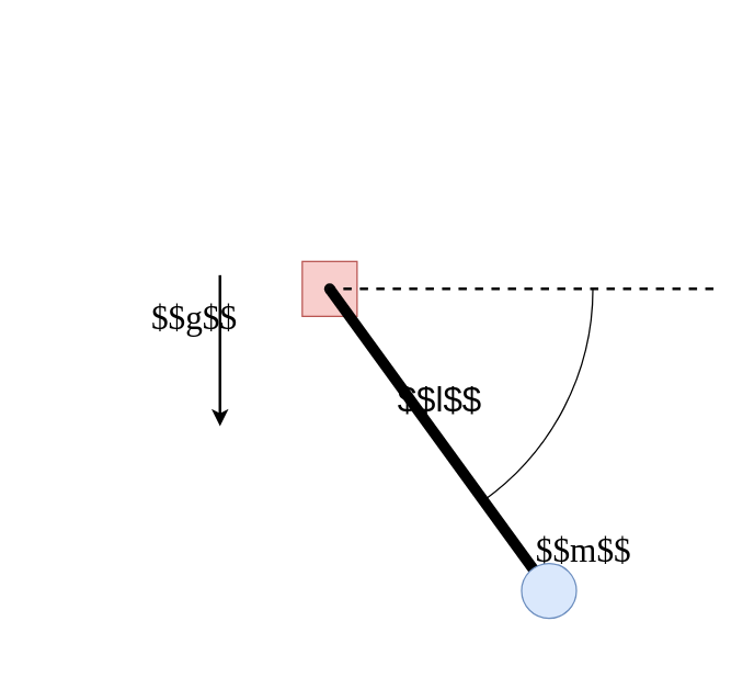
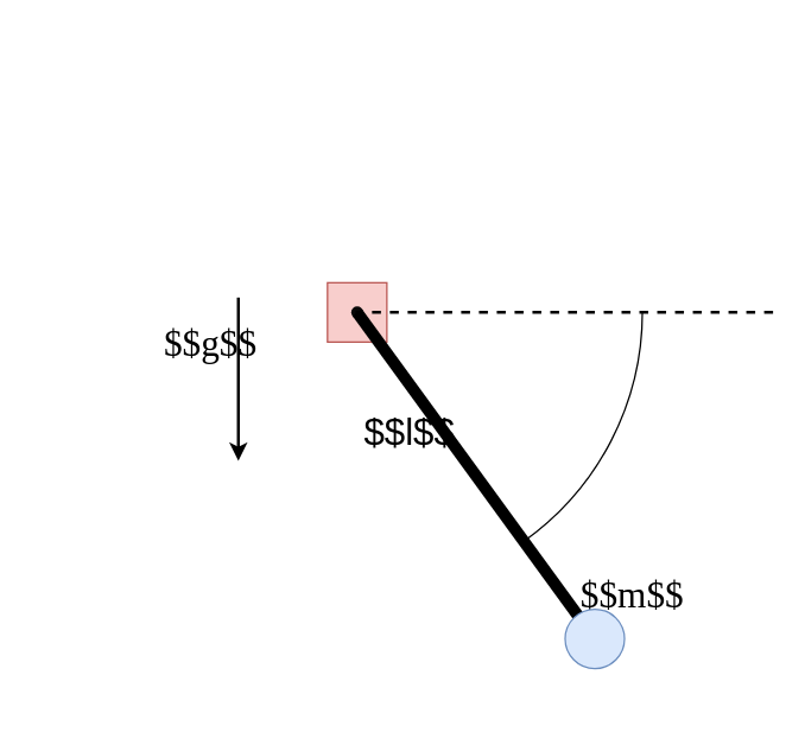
  <mxCell id="0" />
  <mxCell id="1" parent="0" />
  <mxCell id="2" value="" style="whiteSpace=wrap;html=1;fillColor=none;strokeColor=none;rounded=0;" parent="1" vertex="1"><mxGeometry x="20" y="160" width="440" height="320" as="geometry" /></mxCell>
  <mxCell id="3" value="" style="whiteSpace=wrap;html=1;aspect=fixed;fillColor=#f8cecc;strokeColor=#b85450;" parent="1" vertex="1"><mxGeometry x="220" y="190" width="40" height="40" as="geometry" /></mxCell>
  <mxCell id="4" value="" style="verticalLabelPosition=bottom;verticalAlign=top;html=1;shape=mxgraph.basic.arc;startAngle=0.25;endAngle=0.401;aspect=fixed;flipH=0;" parent="1" vertex="1"><mxGeometry x="49" y="20" width="383" height="380" as="geometry" /></mxCell>
- <mxCell id="5" value="&lt;font style=&quot;font-size: 25px&quot;&gt;$$l$$&lt;/font&gt;" style="text;html=1;align=center;verticalAlign=middle;resizable=0;points=[];autosize=1;" parent="4" vertex="1"><mxGeometry x="231" y="260" width="80" height="20" as="geometry" /></mxCell>
+ <mxCell id="5" value="&lt;font style=&quot;font-size: 25px&quot;&gt;$$l$$&lt;/font&gt;" style="text;html=1;align=center;verticalAlign=middle;resizable=0;points=[];autosize=1;" parent="4" vertex="1"><mxGeometry x="186" y="260" width="80" height="20" as="geometry" /></mxCell>
  <mxCell id="6" value="" style="endArrow=classic;html=1;strokeColor=#000000;strokeWidth=2;fillColor=#00FF00;gradientColor=none;" parent="1" edge="1"><mxGeometry width="50" height="50" relative="1" as="geometry"><mxPoint x="160" y="200" as="sourcePoint" /><mxPoint x="160" y="310" as="targetPoint" /></mxGeometry></mxCell>
  <mxCell id="7" value="&lt;font style=&quot;font-size: 25px&quot; face=&quot;Cambria Math&quot;&gt;$$g$$&lt;br&gt;&lt;/font&gt;" style="edgeLabel;html=1;align=center;verticalAlign=middle;resizable=0;points=[];labelBackgroundColor=none;" parent="6" vertex="1" connectable="0"><mxGeometry x="-0.479" y="2" relative="1" as="geometry"><mxPoint x="-22" y="1.67" as="offset" /></mxGeometry></mxCell>
  <mxCell id="8" value="&lt;font style=&quot;font-size: 25px&quot;&gt;$$m$$&lt;/font&gt;" style="text;html=1;align=center;verticalAlign=middle;resizable=0;points=[];autosize=1;fontFamily=Cambria Math;FType=g;" parent="1" vertex="1"><mxGeometry x="380" y="390" width="90" height="20" as="geometry" /></mxCell>
  <mxCell id="9" value="" style="ellipse;whiteSpace=wrap;html=1;aspect=fixed;labelBackgroundColor=none;fillColor=#080808;strokeColor=none;" parent="1" vertex="1"><mxGeometry x="236" y="206" width="8" height="8" as="geometry" /></mxCell>
  <mxCell id="10" value="" style="endArrow=none;html=1;strokeColor=#000000;strokeWidth=8;fillColor=#00FF00;gradientColor=none;" parent="1" edge="1"><mxGeometry width="50" height="50" relative="1" as="geometry"><mxPoint x="240" y="210" as="sourcePoint" /><mxPoint x="400" y="430" as="targetPoint" /></mxGeometry></mxCell>
  <mxCell id="11" value="" style="ellipse;whiteSpace=wrap;html=1;fillColor=#dae8fc;strokeColor=#6c8ebf;aspect=fixed;" parent="1" vertex="1"><mxGeometry x="380" y="410" width="40" height="40" as="geometry" /></mxCell>
  <mxCell id="12" value="" style="endArrow=none;dashed=1;html=1;strokeColor=#000000;strokeWidth=2;fillColor=#00FF00;gradientColor=none;" parent="1" edge="1"><mxGeometry width="50" height="50" relative="1" as="geometry"><mxPoint x="520" y="210" as="sourcePoint" /><mxPoint x="239" y="210" as="targetPoint" /></mxGeometry></mxCell>
